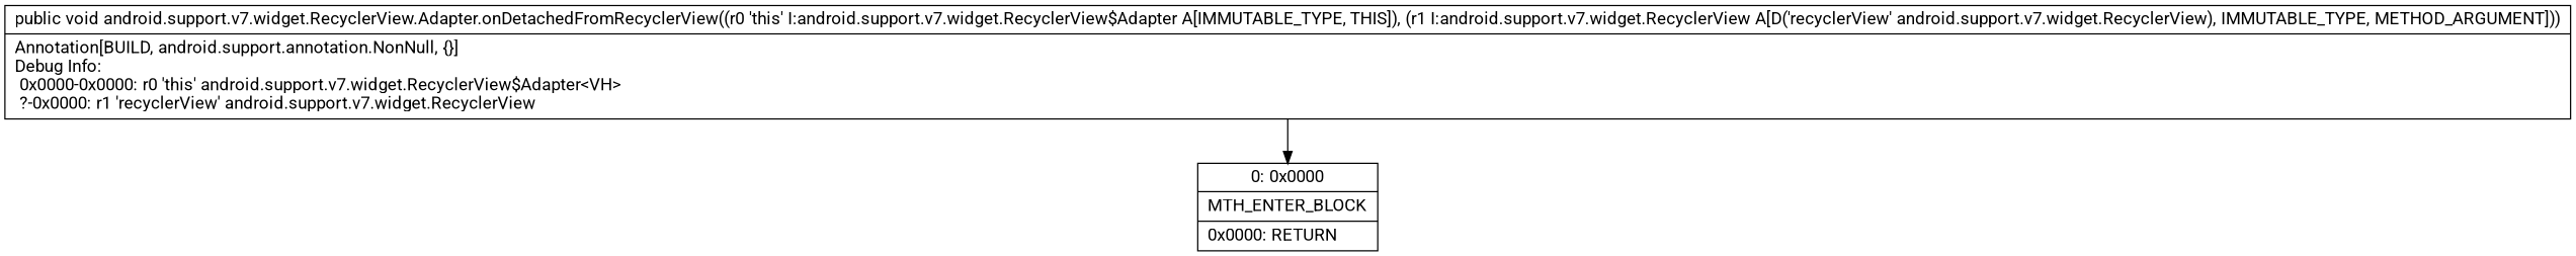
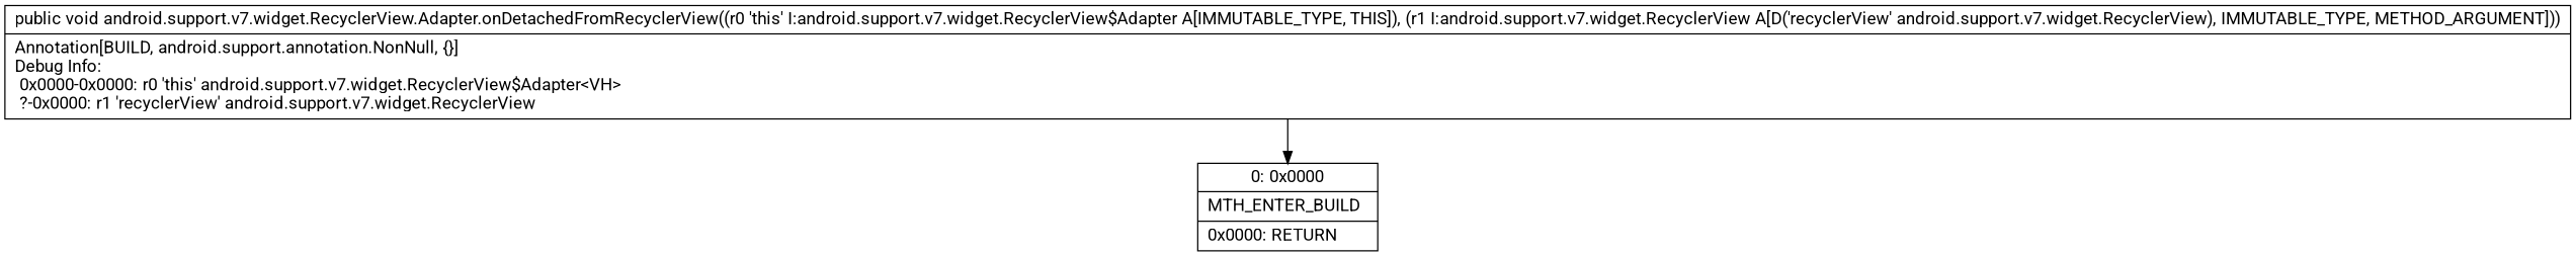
  digraph {
    fontname=Roboto
    node [shape=record fontname=Roboto]
-   n1 [label="{0\:\ 0x0000|MTH_ENTER_BLOCK\l|0x0000: RETURN   \l}"]
+   n1 [label="{0\:\ 0x0000|MTH_ENTER_BUILD\l|0x0000: RETURN   \l}"]
    n2 [label="{public void android.support.v7.widget.RecyclerView.Adapter.onDetachedFromRecyclerView((r0 'this' I:android.support.v7.widget.RecyclerView$Adapter A[IMMUTABLE_TYPE, THIS]), (r1 I:android.support.v7.widget.RecyclerView A[D('recyclerView' android.support.v7.widget.RecyclerView), IMMUTABLE_TYPE, METHOD_ARGUMENT]))  | Annotation[BUILD, android.support.annotation.NonNull, \{\}]\lDebug Info:\l  0x0000\-0x0000: r0 'this' android.support.v7.widget.RecyclerView$Adapter\<VH\>\l  ?\-0x0000: r1 'recyclerView' android.support.v7.widget.RecyclerView\l}"]
    n2 -> n1 [fontname=Roboto]
  }
